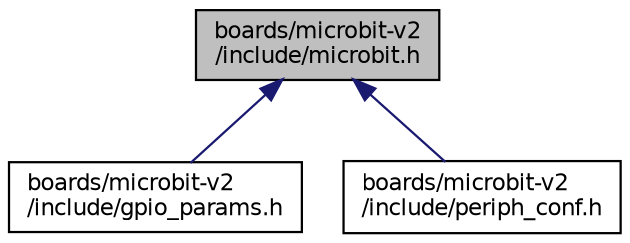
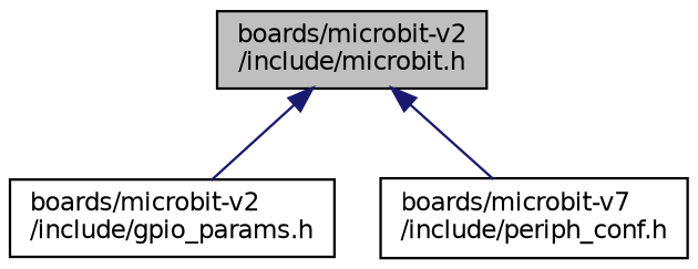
  digraph {
    node [color=black fillcolor=white fontname=Helvetica fontsize=10 shape=record style=filled]
    edge [color=midnightblue dir=back fontname=Helvetica fontsize=10 labelfontname=Helvetica labelfontsize=10 style=solid]
    n1 [fillcolor=grey75 fontcolor=black height=0.2 label="boards/microbit-v2\l/include/microbit.h" width=0.4]
    n2 [height=0.2 label="boards/microbit-v2\l/include/gpio_params.h" width=0.4]
-   n3 [height=0.2 label="boards/microbit-v2\l/include/periph_conf.h" width=0.4]
+   n3 [height=0.2 label="boards/microbit-v7\l/include/periph_conf.h" width=0.4]
    n1 -> n2
    n1 -> n3
  }
